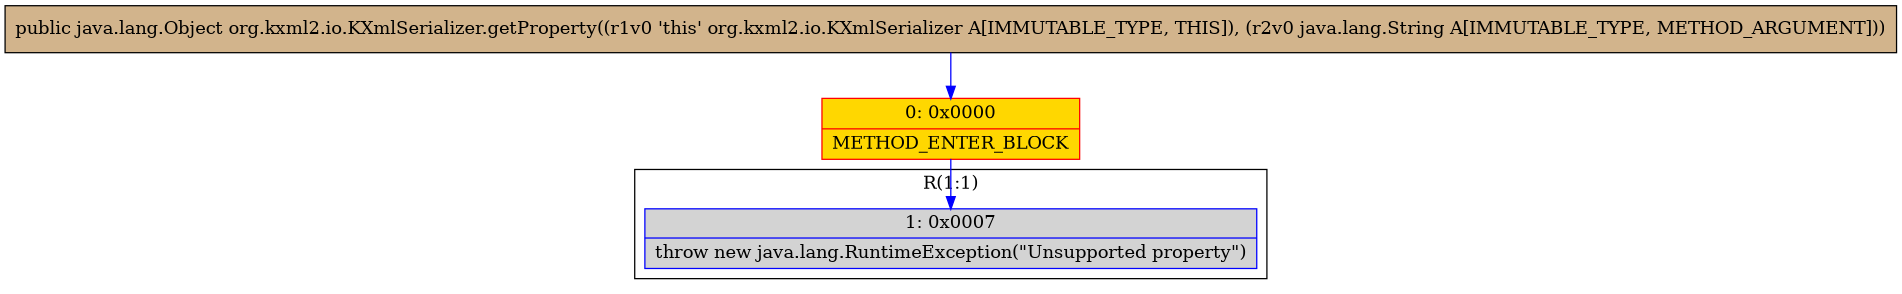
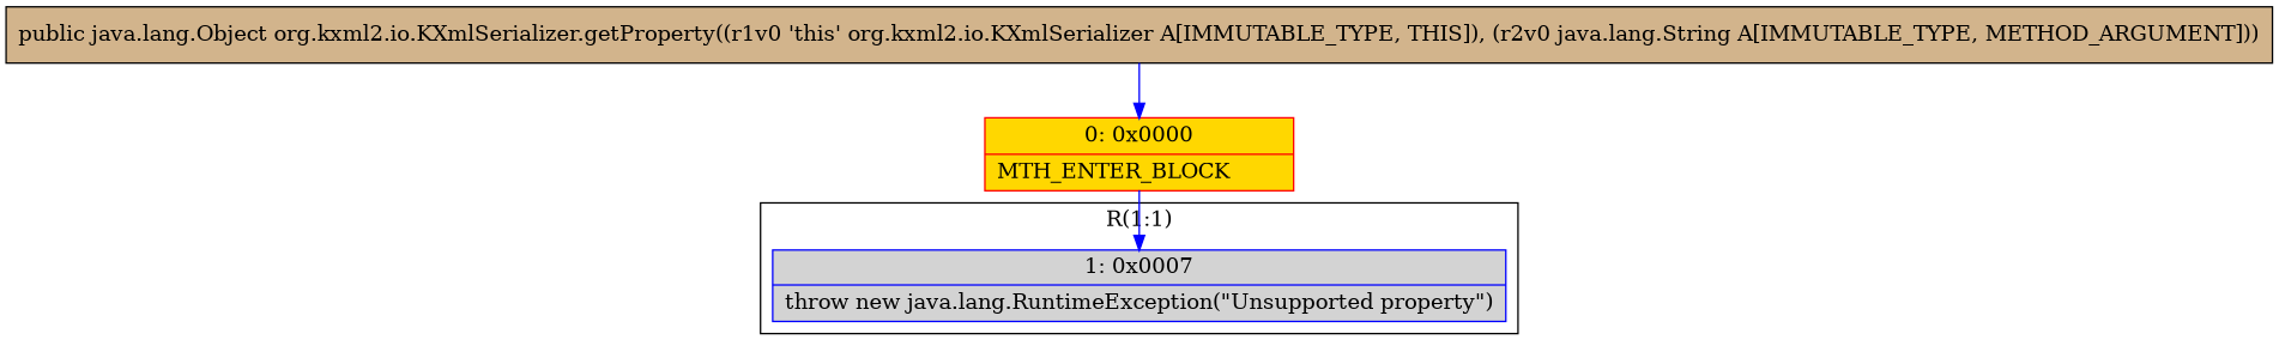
  digraph {
    node [shape=record style=filled]
    edge [color=blue]
    n1 [color=blue label="{1\:\ 0x0007|throw new java.lang.RuntimeException(\"Unsupported property\")\l}" fillcolor=lightgrey]
-   n2 [color=red label="{0\:\ 0x0000|METHOD_ENTER_BLOCK\l}" fillcolor=gold]
+   n2 [color=red label="{0\:\ 0x0000|MTH_ENTER_BLOCK\l}" fillcolor=gold]
    n3 [label="{public java.lang.Object org.kxml2.io.KXmlSerializer.getProperty((r1v0 'this' org.kxml2.io.KXmlSerializer A[IMMUTABLE_TYPE, THIS]), (r2v0 java.lang.String A[IMMUTABLE_TYPE, METHOD_ARGUMENT])) }" fillcolor=tan]
    subgraph cluster_1 {
      label="R(1:1)"
      n1
    }
    n2 -> n1
    n3 -> n2
  }
